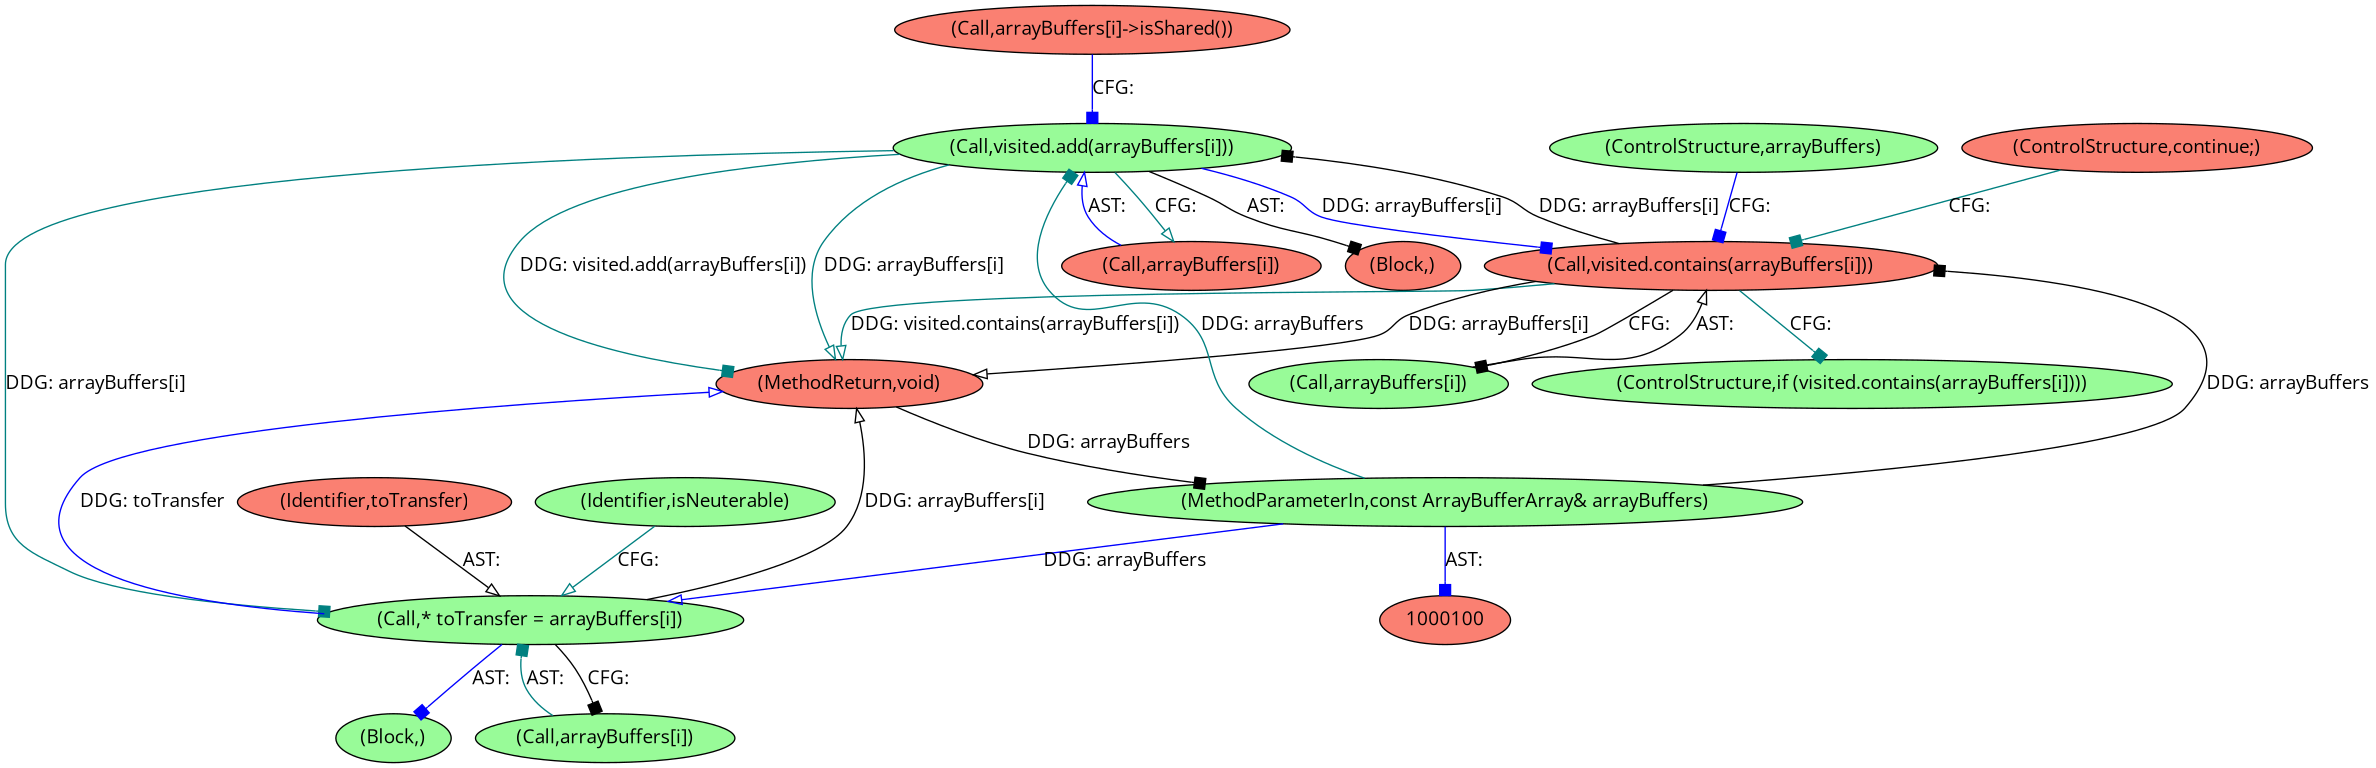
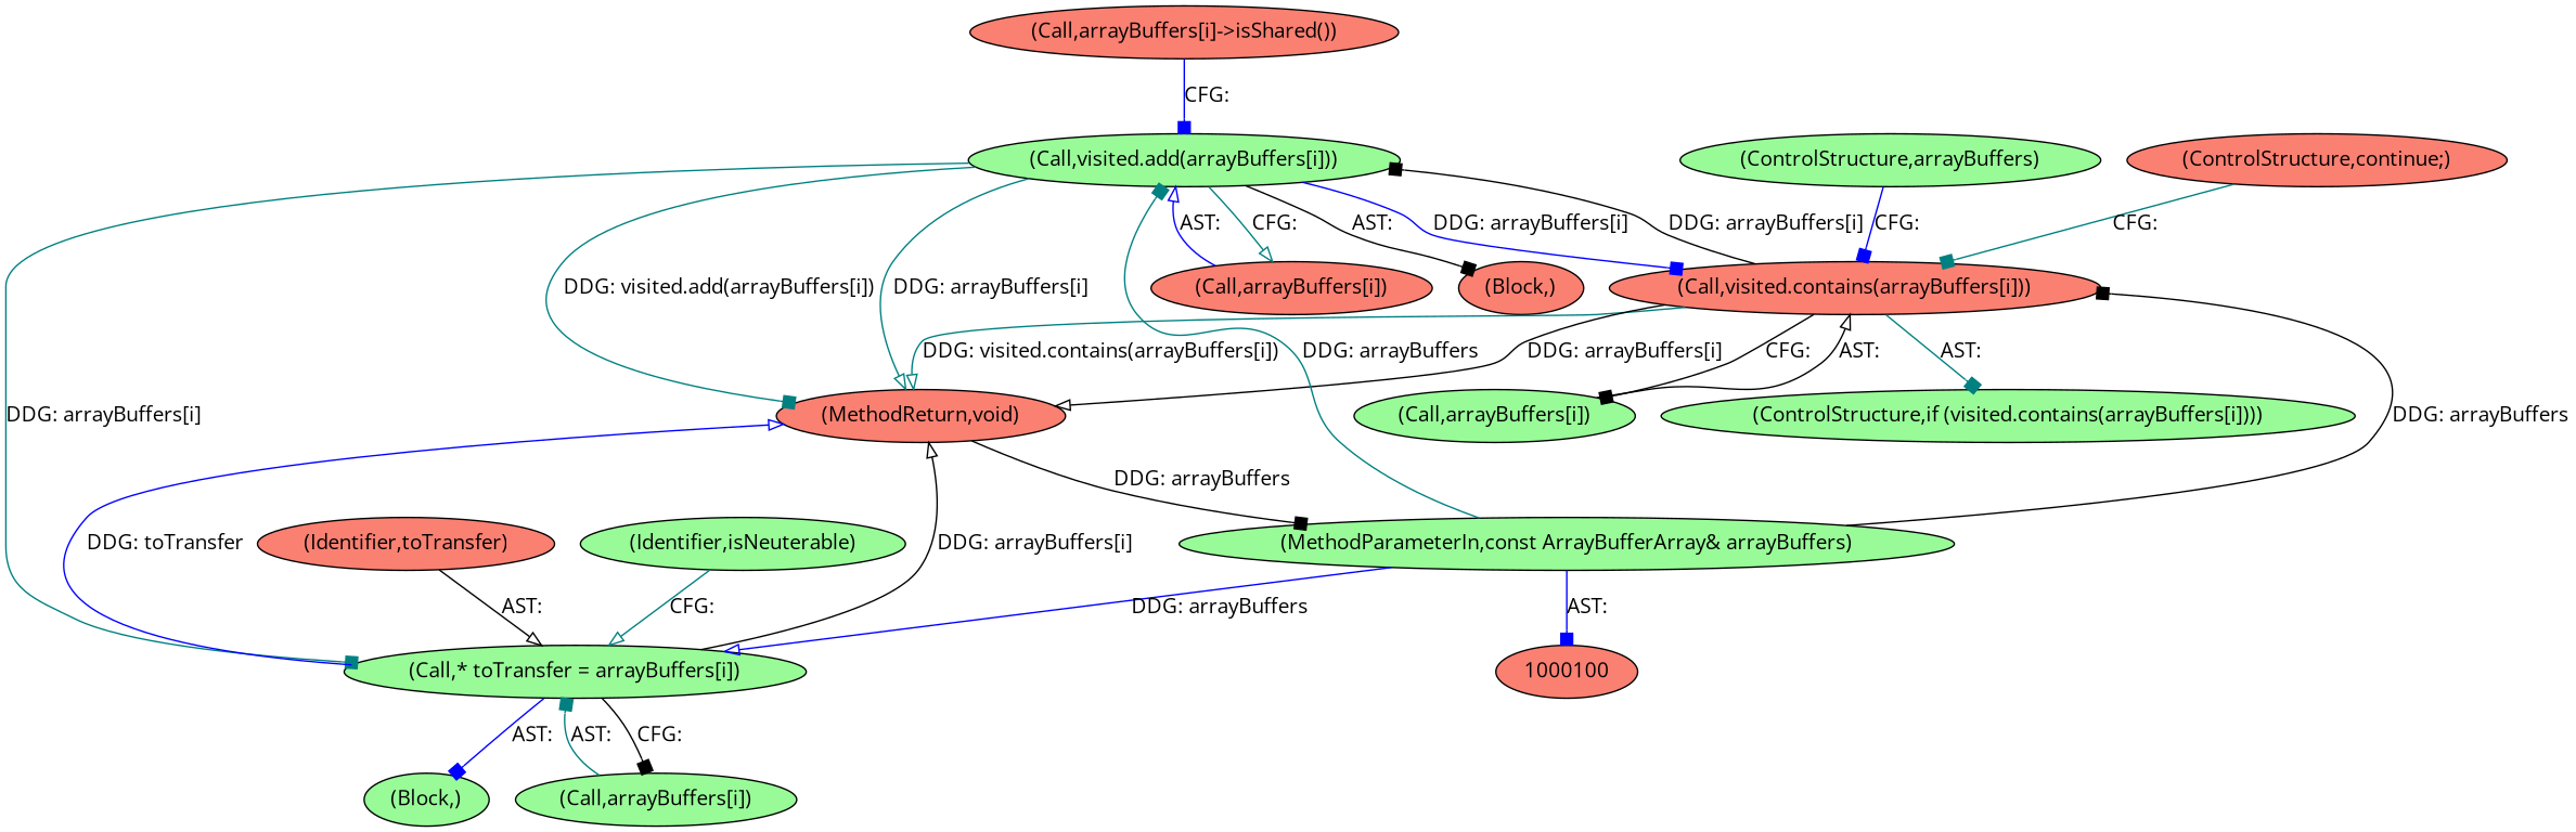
  digraph {
    fontname="Open Sans"
    node [fillcolor=palegreen fontname="Open Sans" style=filled]
    edge [arrowhead=box color=teal fontname="Open Sans"]
    n1 [label="(Call,visited.add(arrayBuffers[i]))"]
    n2 [fillcolor=salmon label="(Call,visited.contains(arrayBuffers[i]))"]
    n3 [label="(Call,* toTransfer = arrayBuffers[i])"]
    n4 [fillcolor=salmon label="(Block,)"]
    n5 [fillcolor=salmon label="(Call,arrayBuffers[i])"]
    n6 [fillcolor=salmon label="(MethodReturn,void)"]
    n7 [label="(ControlStructure,if (visited.contains(arrayBuffers[i])))"]
    n8 [label="(Call,arrayBuffers[i])"]
    n9 [label="(Block,)"]
    n10 [label="(Call,arrayBuffers[i])"]
    n11 [label="(MethodParameterIn,const ArrayBufferArray& arrayBuffers)"]
    1000100 [fillcolor=salmon]
    n13 [fillcolor=salmon label="(Call,arrayBuffers[i]->isShared())"]
    n14 [fillcolor=salmon label="(Identifier,toTransfer)"]
    n15 [label="(ControlStructure,arrayBuffers)"]
    n16 [label="(Identifier,isNeuterable)"]
    n17 [fillcolor=salmon label="(ControlStructure,continue;)"]
    n1 -> n2 [color=blue label="DDG: arrayBuffers[i]"]
    n1 -> n3 [label="DDG: arrayBuffers[i]"]
    n1 -> n4 [color=black label="AST: "]
    n1 -> n5 [arrowhead=onormal label="CFG: "]
    n1 -> n6 [arrowhead=onormal label="DDG: arrayBuffers[i]"]
    n1 -> n6 [label="DDG: visited.add(arrayBuffers[i])"]
    n2 -> n1 [color=black label="DDG: arrayBuffers[i]"]
    n2 -> n6 [arrowhead=onormal label="DDG: visited.contains(arrayBuffers[i])"]
    n2 -> n6 [arrowhead=onormal color=black label="DDG: arrayBuffers[i]"]
-   n2 -> n7 [label="CFG: "]
+   n2 -> n7 [label="AST: "]
    n2 -> n8 [color=black label="CFG: "]
    n3 -> n6 [arrowhead=onormal color=blue label="DDG: toTransfer"]
    n3 -> n6 [arrowhead=onormal color=black label="DDG: arrayBuffers[i]"]
    n3 -> n9 [color=blue label="AST: "]
    n3 -> n10 [color=black label="CFG: "]
    n5 -> n1 [arrowhead=onormal color=blue label="AST: "]
    n6 -> n11 [color=black label="DDG: arrayBuffers"]
    n8 -> n2 [arrowhead=onormal color=black label="AST: "]
    n10 -> n3 [label="AST: "]
    n11 -> n1 [label="DDG: arrayBuffers"]
    n11 -> n2 [color=black label="DDG: arrayBuffers"]
    n11 -> n3 [arrowhead=onormal color=blue label="DDG: arrayBuffers"]
    n11 -> 1000100 [color=blue label="AST: "]
    n13 -> n1 [color=blue label="CFG: "]
    n14 -> n3 [arrowhead=onormal color=black label="AST: "]
    n15 -> n2 [color=blue label="CFG: "]
    n16 -> n3 [arrowhead=onormal label="CFG: "]
    n17 -> n2 [label="CFG: "]
  }
